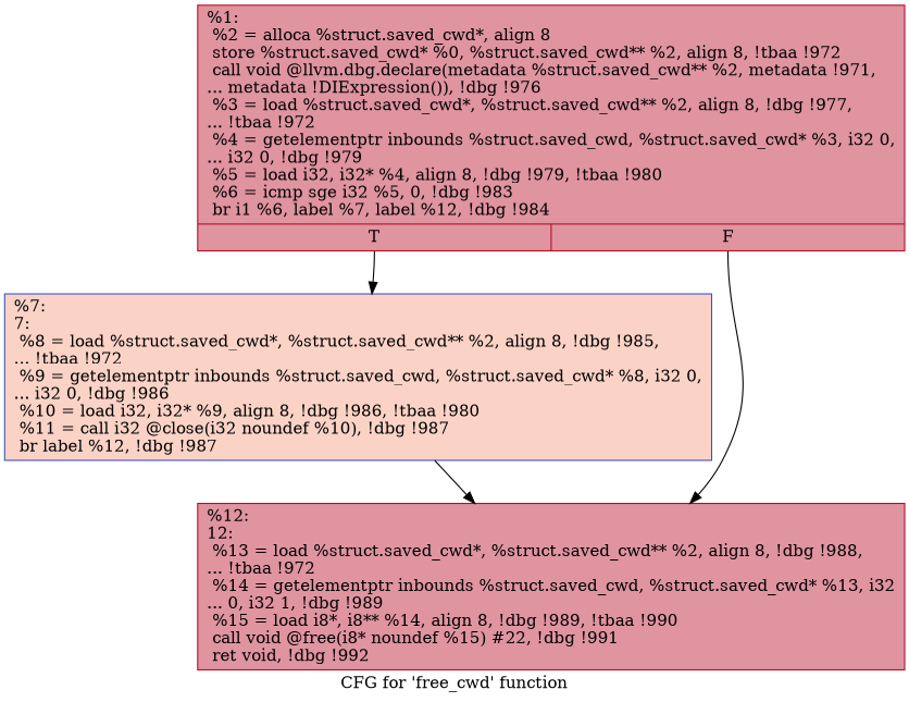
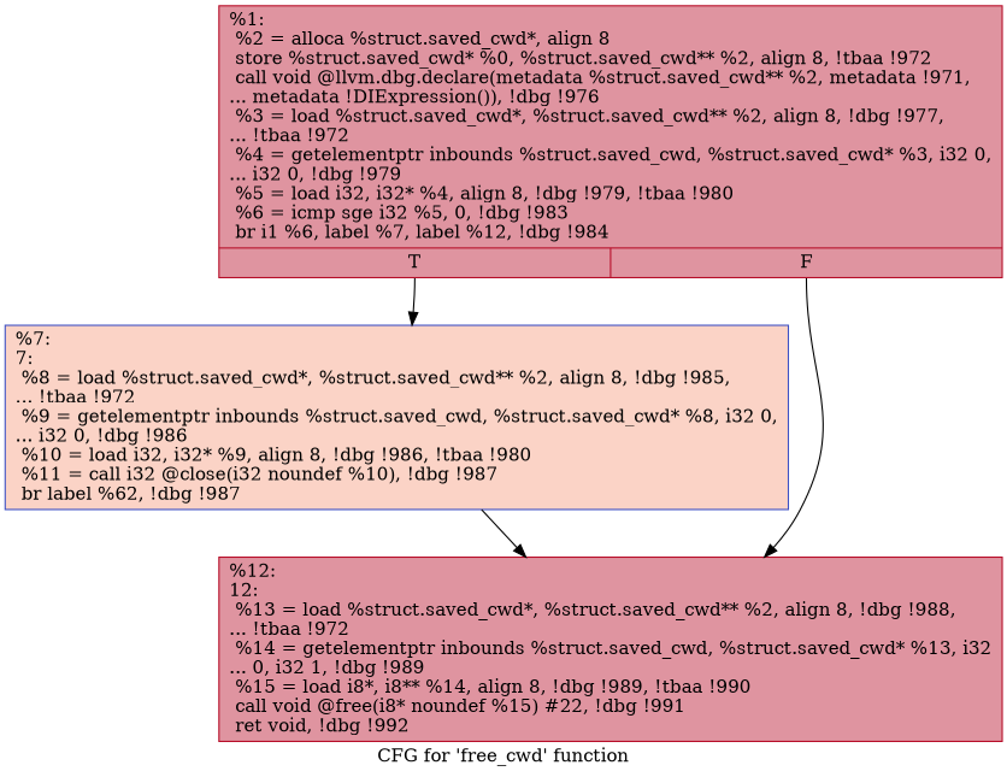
  digraph {
    label="CFG for 'free_cwd' function"
    node [color="#b70d28ff" fillcolor="#b70d2870" shape=record style=filled]
    n1 [label="{%1:\l  %2 = alloca %struct.saved_cwd*, align 8\l  store %struct.saved_cwd* %0, %struct.saved_cwd** %2, align 8, !tbaa !972\l  call void @llvm.dbg.declare(metadata %struct.saved_cwd** %2, metadata !971,\l... metadata !DIExpression()), !dbg !976\l  %3 = load %struct.saved_cwd*, %struct.saved_cwd** %2, align 8, !dbg !977,\l... !tbaa !972\l  %4 = getelementptr inbounds %struct.saved_cwd, %struct.saved_cwd* %3, i32 0,\l... i32 0, !dbg !979\l  %5 = load i32, i32* %4, align 8, !dbg !979, !tbaa !980\l  %6 = icmp sge i32 %5, 0, !dbg !983\l  br i1 %6, label %7, label %12, !dbg !984\l|{<s0>T|<s1>F}}"]
-   n2 [color="#3d50c3ff" fillcolor="#f59c7d70" label="{%7:\l7:                                                \l  %8 = load %struct.saved_cwd*, %struct.saved_cwd** %2, align 8, !dbg !985,\l... !tbaa !972\l  %9 = getelementptr inbounds %struct.saved_cwd, %struct.saved_cwd* %8, i32 0,\l... i32 0, !dbg !986\l  %10 = load i32, i32* %9, align 8, !dbg !986, !tbaa !980\l  %11 = call i32 @close(i32 noundef %10), !dbg !987\l  br label %12, !dbg !987\l}"]
+   n2 [color="#3d50c3ff" fillcolor="#f59c7d70" label="{%7:\l7:                                                \l  %8 = load %struct.saved_cwd*, %struct.saved_cwd** %2, align 8, !dbg !985,\l... !tbaa !972\l  %9 = getelementptr inbounds %struct.saved_cwd, %struct.saved_cwd* %8, i32 0,\l... i32 0, !dbg !986\l  %10 = load i32, i32* %9, align 8, !dbg !986, !tbaa !980\l  %11 = call i32 @close(i32 noundef %10), !dbg !987\l  br label %62, !dbg !987\l}"]
    n3 [label="{%12:\l12:                                               \l  %13 = load %struct.saved_cwd*, %struct.saved_cwd** %2, align 8, !dbg !988,\l... !tbaa !972\l  %14 = getelementptr inbounds %struct.saved_cwd, %struct.saved_cwd* %13, i32\l... 0, i32 1, !dbg !989\l  %15 = load i8*, i8** %14, align 8, !dbg !989, !tbaa !990\l  call void @free(i8* noundef %15) #22, !dbg !991\l  ret void, !dbg !992\l}"]
    n1 -> n2 [tailport=s0]
    n1 -> n3 [tailport=s1]
    n2 -> n3
  }
